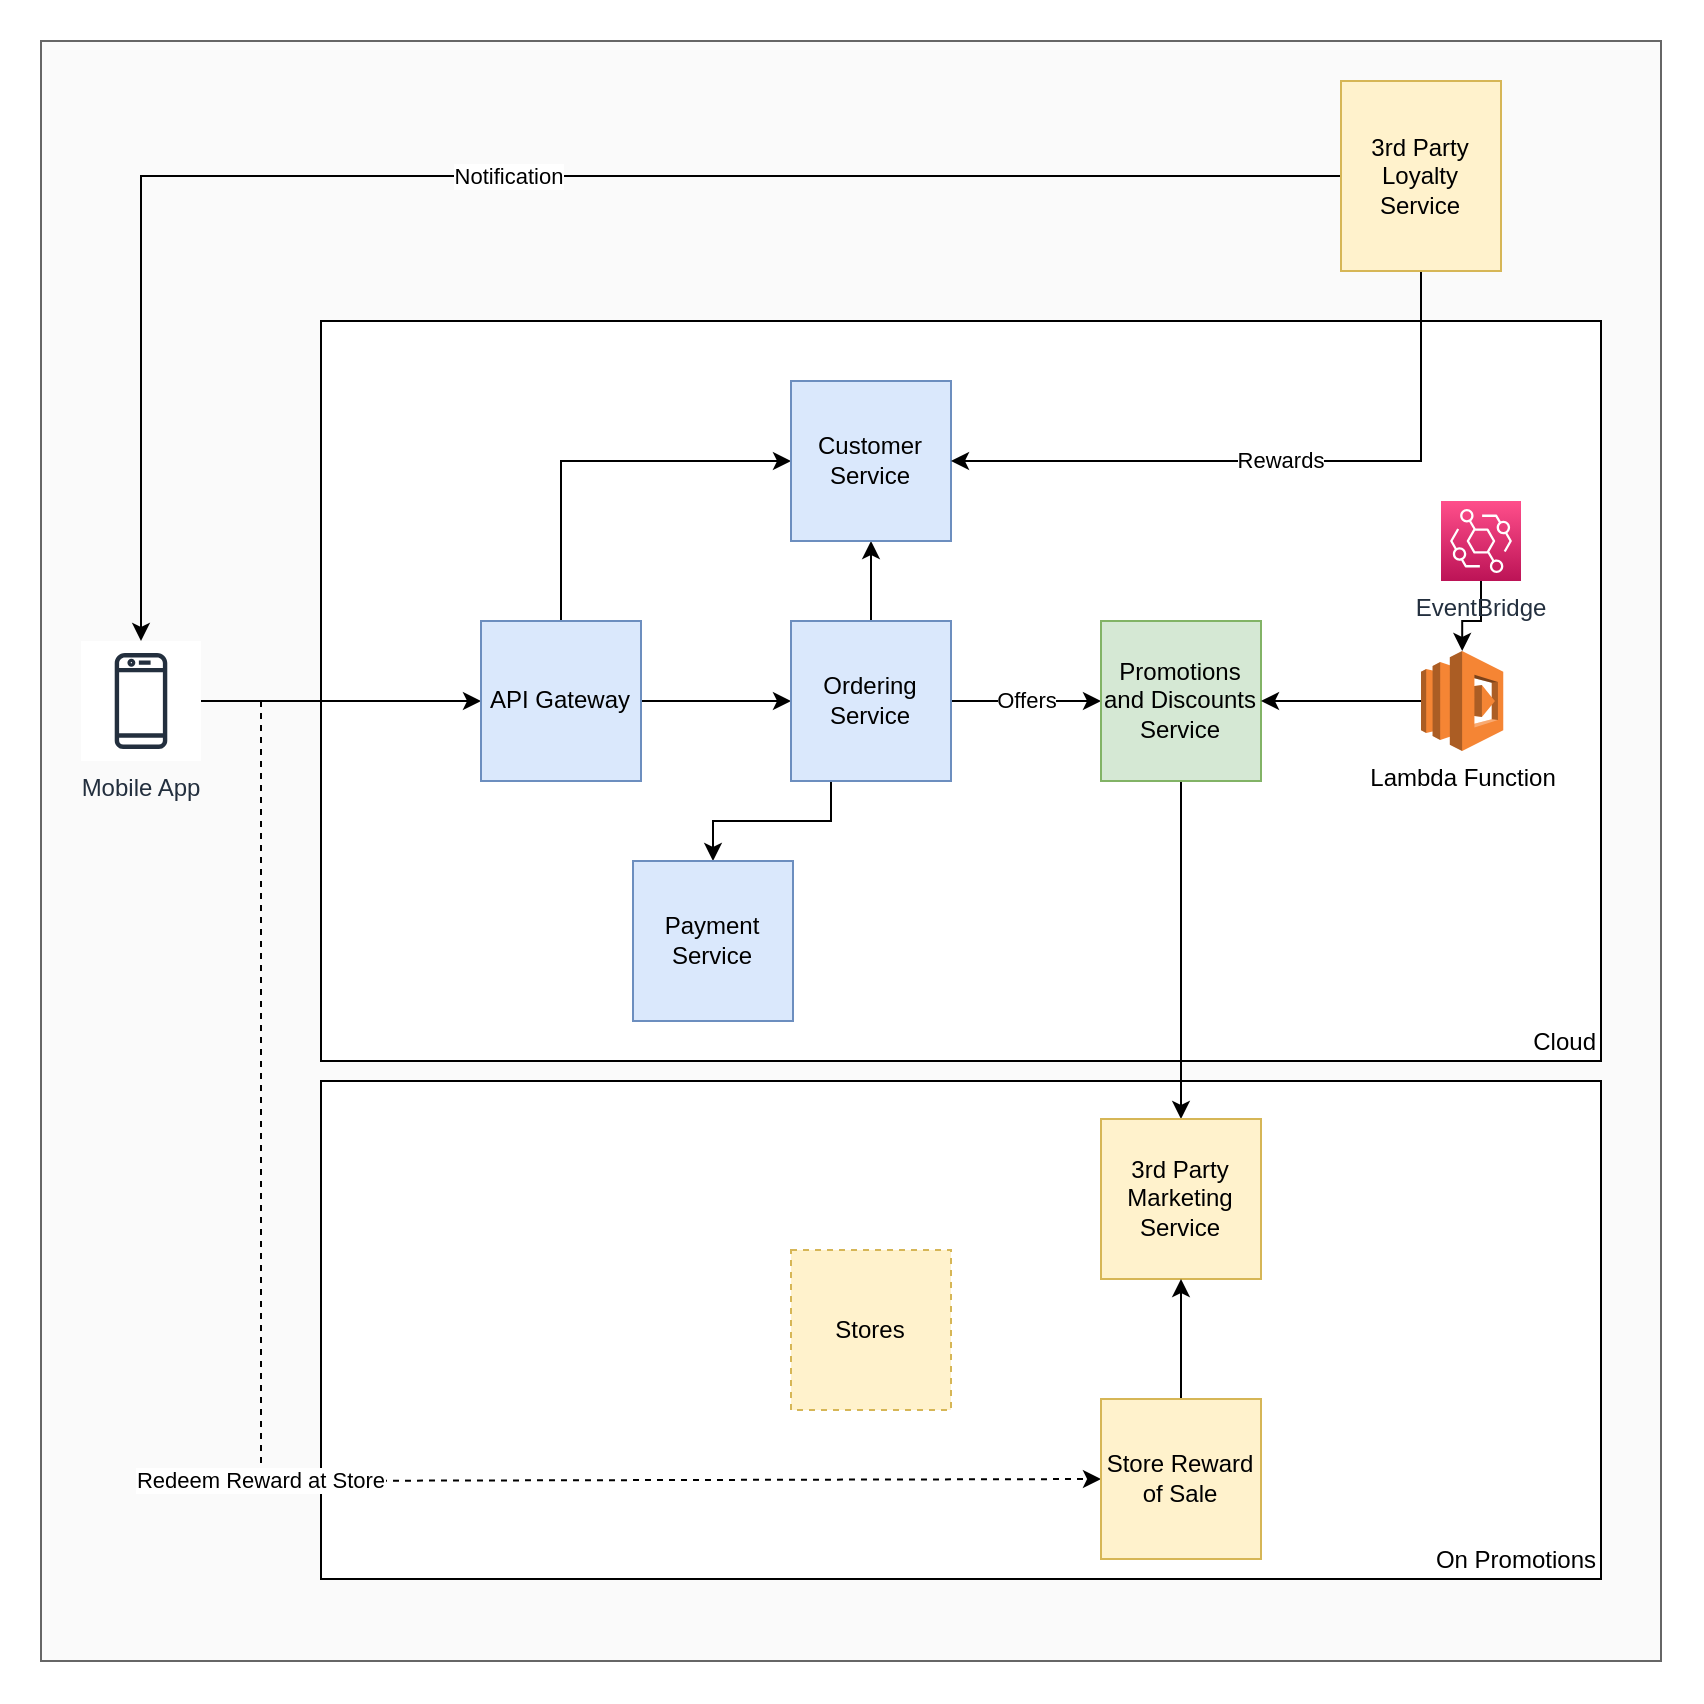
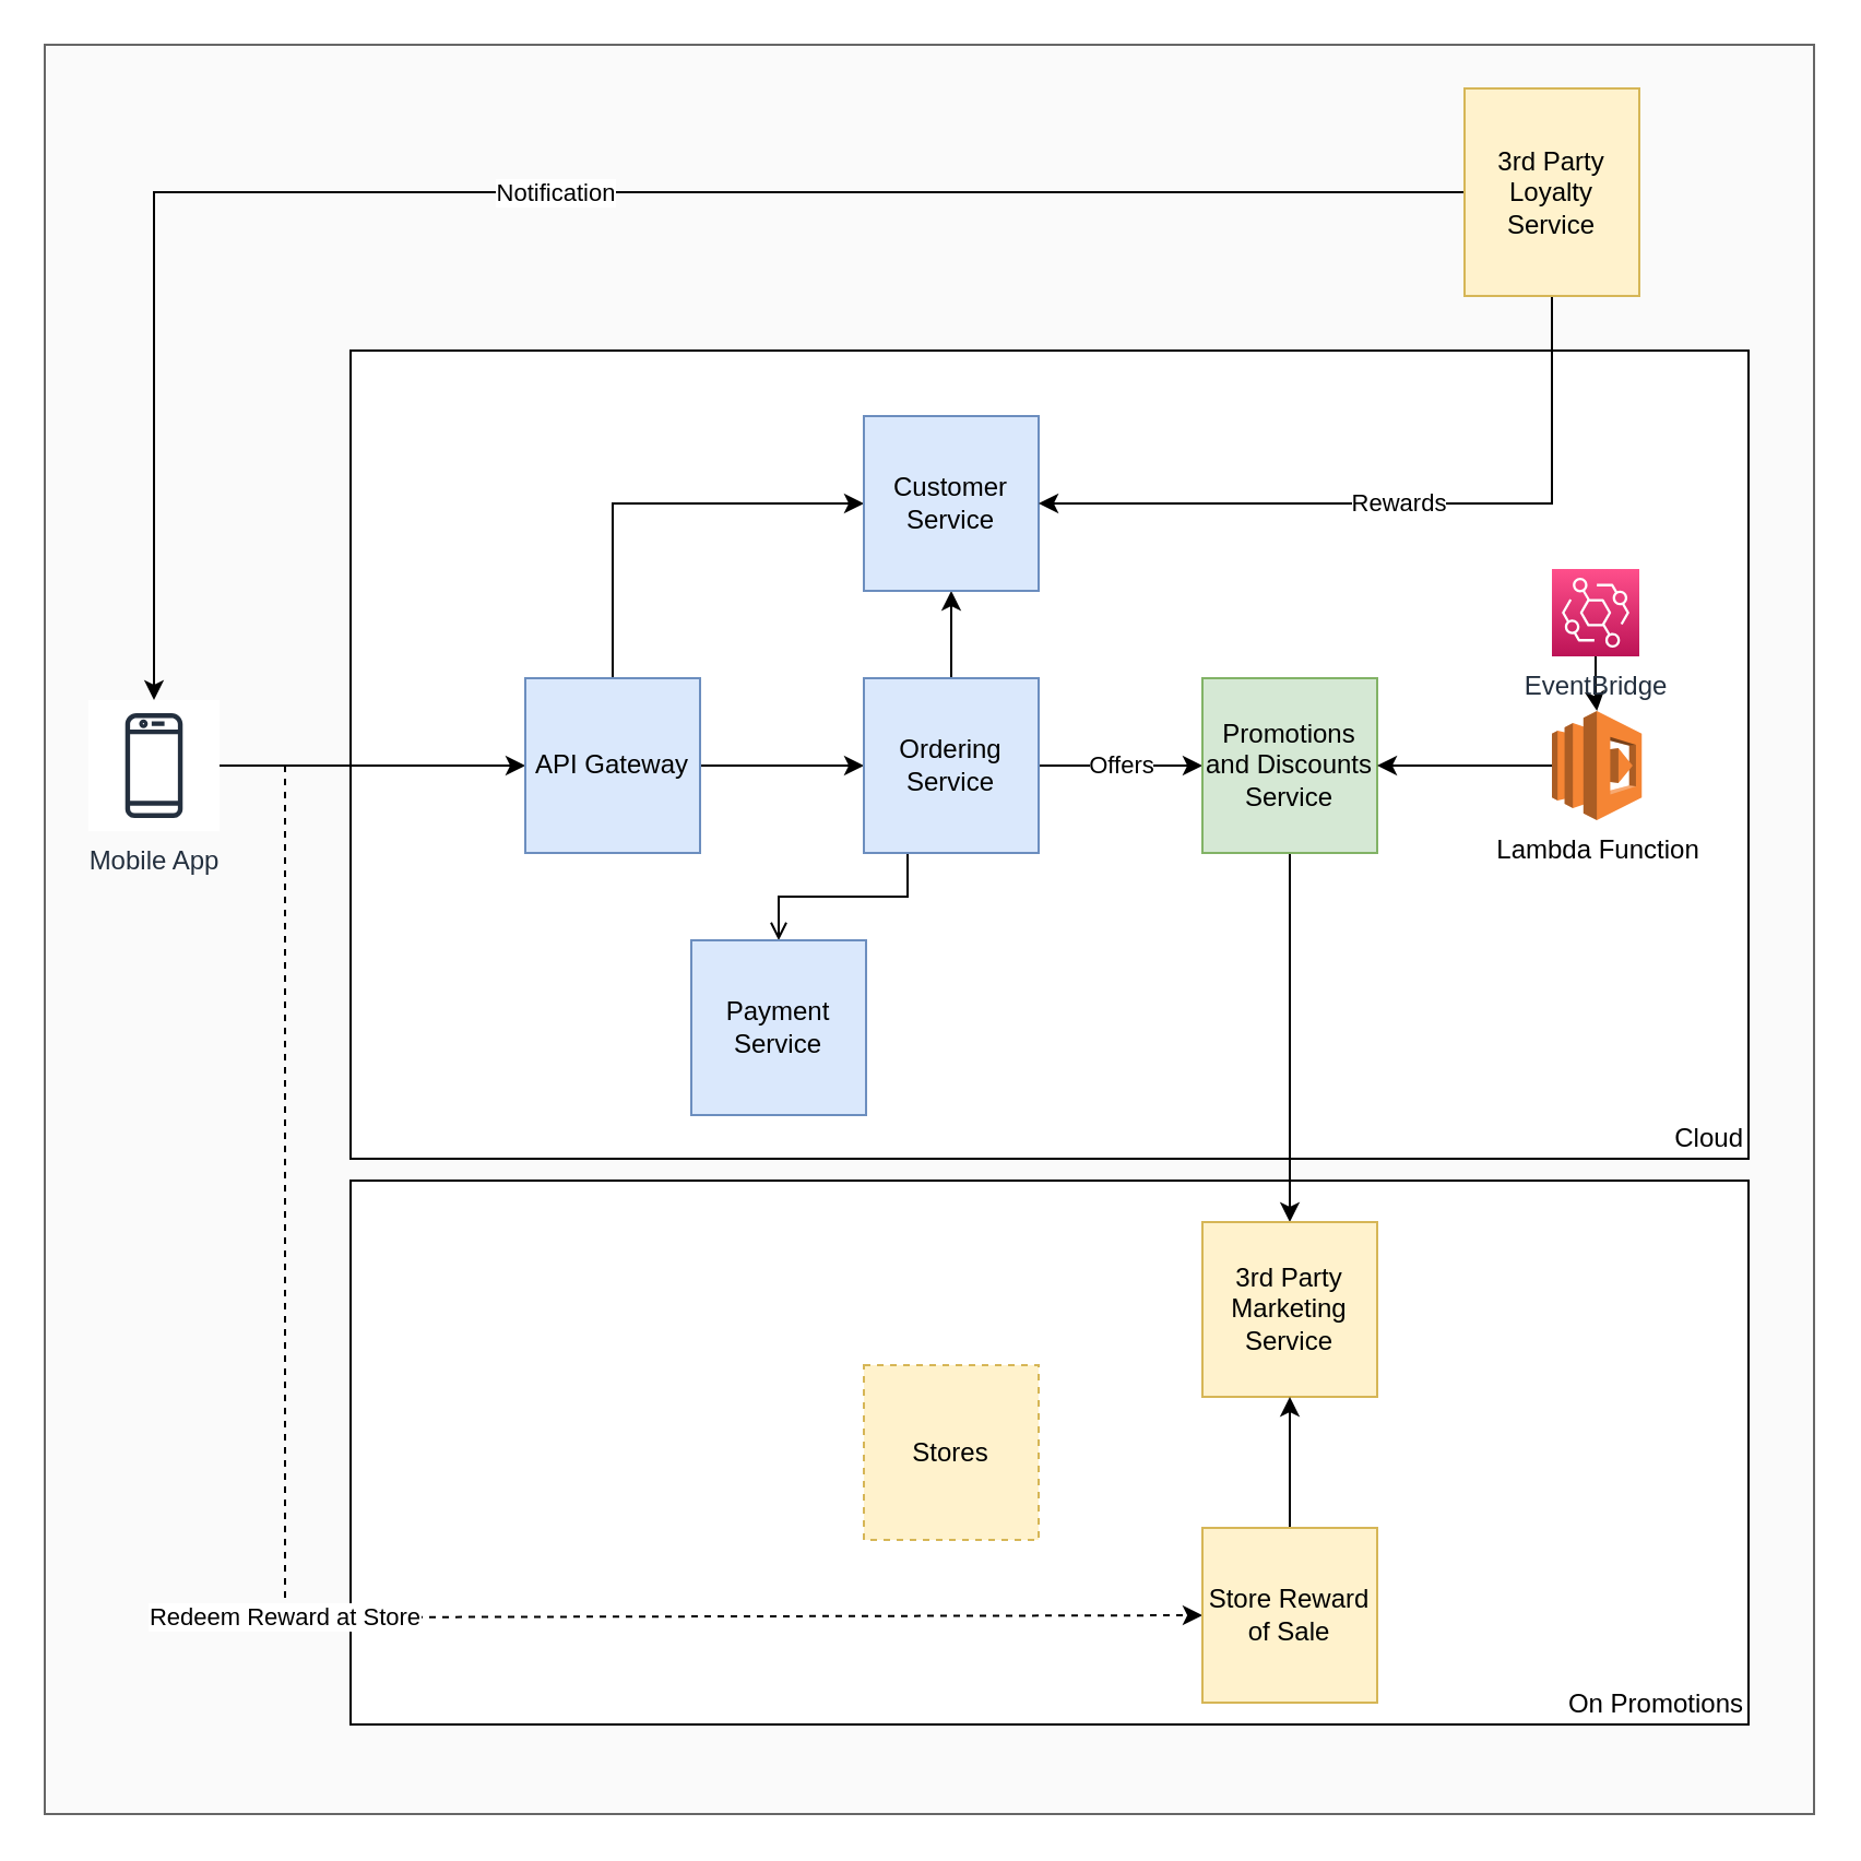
  <mxCell id="0" />
  <mxCell id="1" parent="0" />
  <mxCell id="2" value="" style="whiteSpace=wrap;html=1;aspect=fixed;fillColor=#f5f5f5;strokeColor=#666666;fontColor=#333333;fillOpacity=50;" parent="1" vertex="1"><mxGeometry x="20" y="20" width="810" height="810" as="geometry" /></mxCell>
  <mxCell id="3" value="On Promotions" style="rounded=0;whiteSpace=wrap;html=1;verticalAlign=bottom;align=right;" parent="1" vertex="1"><mxGeometry x="160" y="540" width="640" height="249" as="geometry" /></mxCell>
  <mxCell id="4" value="Cloud" style="rounded=0;whiteSpace=wrap;html=1;align=right;verticalAlign=bottom;" parent="1" vertex="1"><mxGeometry x="160" y="160" width="640" height="370" as="geometry" /></mxCell>
  <mxCell id="5" style="edgeStyle=orthogonalEdgeStyle;rounded=0;orthogonalLoop=1;jettySize=auto;html=1;" parent="1" source="7" target="10" edge="1"><mxGeometry relative="1" as="geometry" /></mxCell>
  <mxCell id="6" value="Redeem Reward at Store" style="edgeStyle=orthogonalEdgeStyle;rounded=0;orthogonalLoop=1;jettySize=auto;html=1;entryX=0;entryY=0.5;entryDx=0;entryDy=0;dashed=1;" parent="1" source="7" target="24" edge="1"><mxGeometry relative="1" as="geometry"><Array as="points"><mxPoint x="130" y="350" /><mxPoint x="130" y="740" /></Array></mxGeometry></mxCell>
  <mxCell id="7" value="Mobile App" style="sketch=0;outlineConnect=0;fontColor=#232F3E;gradientColor=none;strokeColor=#232F3E;fillColor=#ffffff;dashed=0;verticalLabelPosition=bottom;verticalAlign=top;align=center;html=1;fontSize=12;fontStyle=0;aspect=fixed;shape=mxgraph.aws4.resourceIcon;resIcon=mxgraph.aws4.mobile_client;" parent="1" vertex="1"><mxGeometry x="40" y="320" width="60" height="60" as="geometry" /></mxCell>
  <mxCell id="8" style="edgeStyle=orthogonalEdgeStyle;rounded=0;orthogonalLoop=1;jettySize=auto;html=1;exitX=0.5;exitY=0;exitDx=0;exitDy=0;entryX=0;entryY=0.5;entryDx=0;entryDy=0;" parent="1" source="10" target="18" edge="1"><mxGeometry relative="1" as="geometry" /></mxCell>
  <mxCell id="9" style="edgeStyle=orthogonalEdgeStyle;rounded=0;orthogonalLoop=1;jettySize=auto;html=1;exitX=1;exitY=0.5;exitDx=0;exitDy=0;entryX=0;entryY=0.5;entryDx=0;entryDy=0;" parent="1" source="10" target="14" edge="1"><mxGeometry relative="1" as="geometry" /></mxCell>
  <mxCell id="10" value="API Gateway" style="whiteSpace=wrap;html=1;aspect=fixed;fillColor=#dae8fc;strokeColor=#6c8ebf;" parent="1" vertex="1"><mxGeometry x="240" y="310" width="80" height="80" as="geometry" /></mxCell>
  <mxCell id="11" value="Offers" style="edgeStyle=orthogonalEdgeStyle;rounded=0;orthogonalLoop=1;jettySize=auto;html=1;exitX=1;exitY=0.5;exitDx=0;exitDy=0;" parent="1" source="14" target="16" edge="1"><mxGeometry relative="1" as="geometry" /></mxCell>
  <mxCell id="12" style="edgeStyle=orthogonalEdgeStyle;rounded=0;orthogonalLoop=1;jettySize=auto;html=1;exitX=0.5;exitY=0;exitDx=0;exitDy=0;entryX=0.5;entryY=1;entryDx=0;entryDy=0;" parent="1" source="14" target="18" edge="1"><mxGeometry relative="1" as="geometry" /></mxCell>
- <mxCell id="13" style="edgeStyle=orthogonalEdgeStyle;rounded=0;orthogonalLoop=1;jettySize=auto;html=1;exitX=0.25;exitY=1;exitDx=0;exitDy=0;entryX=0.5;entryY=0;entryDx=0;entryDy=0;" parent="1" source="14" target="25" edge="1"><mxGeometry relative="1" as="geometry" /></mxCell>
+ <mxCell id="13" style="edgeStyle=orthogonalEdgeStyle;rounded=0;orthogonalLoop=1;jettySize=auto;html=1;exitX=0.25;exitY=1;exitDx=0;exitDy=0;entryX=0.5;entryY=0;entryDx=0;entryDy=0;endArrow=open;" parent="1" source="14" target="25" edge="1"><mxGeometry relative="1" as="geometry" /></mxCell>
  <mxCell id="14" value="Ordering Service" style="whiteSpace=wrap;html=1;aspect=fixed;fillColor=#dae8fc;strokeColor=#6c8ebf;" parent="1" vertex="1"><mxGeometry x="395" y="310" width="80" height="80" as="geometry" /></mxCell>
  <mxCell id="15" style="edgeStyle=orthogonalEdgeStyle;rounded=0;orthogonalLoop=1;jettySize=auto;html=1;exitX=0.5;exitY=1;exitDx=0;exitDy=0;entryX=0.5;entryY=0;entryDx=0;entryDy=0;" parent="1" source="16" target="17" edge="1"><mxGeometry relative="1" as="geometry" /></mxCell>
  <mxCell id="16" value="Promotions and Discounts Service" style="whiteSpace=wrap;html=1;aspect=fixed;fillColor=#d5e8d4;strokeColor=#82b366;" parent="1" vertex="1"><mxGeometry x="550" y="310" width="80" height="80" as="geometry" /></mxCell>
  <mxCell id="17" value="3rd Party Marketing Service" style="whiteSpace=wrap;html=1;aspect=fixed;fillColor=#fff2cc;strokeColor=#d6b656;" parent="1" vertex="1"><mxGeometry x="550" y="559" width="80" height="80" as="geometry" /></mxCell>
  <mxCell id="18" value="Customer Service" style="whiteSpace=wrap;html=1;aspect=fixed;fillColor=#dae8fc;strokeColor=#6c8ebf;" parent="1" vertex="1"><mxGeometry x="395" y="190" width="80" height="80" as="geometry" /></mxCell>
  <mxCell id="19" value="Notification" style="edgeStyle=orthogonalEdgeStyle;rounded=0;orthogonalLoop=1;jettySize=auto;html=1;exitX=0;exitY=0.5;exitDx=0;exitDy=0;" parent="1" source="21" target="7" edge="1"><mxGeometry relative="1" as="geometry" /></mxCell>
  <mxCell id="20" value="Rewards" style="edgeStyle=orthogonalEdgeStyle;rounded=0;orthogonalLoop=1;jettySize=auto;html=1;exitX=0.5;exitY=1;exitDx=0;exitDy=0;entryX=1;entryY=0.5;entryDx=0;entryDy=0;" parent="1" source="21" target="18" edge="1"><mxGeometry relative="1" as="geometry" /></mxCell>
  <mxCell id="21" value="3rd Party Loyalty Service" style="whiteSpace=wrap;html=1;aspect=fixed;fillColor=#fff2cc;strokeColor=#d6b656;" parent="1" vertex="1"><mxGeometry x="670" y="40" width="80" height="95" as="geometry" /></mxCell>
  <mxCell id="22" value="Stores" style="whiteSpace=wrap;html=1;aspect=fixed;dashed=1;fillColor=#fff2cc;strokeColor=#d6b656;" parent="1" vertex="1"><mxGeometry x="395" y="624.5" width="80" height="80" as="geometry" /></mxCell>
  <mxCell id="23" style="edgeStyle=orthogonalEdgeStyle;rounded=0;orthogonalLoop=1;jettySize=auto;html=1;exitX=0.5;exitY=0;exitDx=0;exitDy=0;entryX=0.5;entryY=1;entryDx=0;entryDy=0;" parent="1" source="24" target="17" edge="1"><mxGeometry relative="1" as="geometry" /></mxCell>
  <mxCell id="24" value="Store Reward of Sale" style="whiteSpace=wrap;html=1;aspect=fixed;fillColor=#fff2cc;strokeColor=#d6b656;" parent="1" vertex="1"><mxGeometry x="550" y="699" width="80" height="80" as="geometry" /></mxCell>
  <mxCell id="25" value="Payment Service" style="whiteSpace=wrap;html=1;aspect=fixed;fillColor=#dae8fc;strokeColor=#6c8ebf;" parent="1" vertex="1"><mxGeometry x="316" y="430" width="80" height="80" as="geometry" /></mxCell>
  <mxCell id="26" style="edgeStyle=orthogonalEdgeStyle;rounded=0;orthogonalLoop=1;jettySize=auto;html=1;exitX=0.5;exitY=1;exitDx=0;exitDy=0;exitPerimeter=0;" parent="1" source="27" target="29" edge="1"><mxGeometry relative="1" as="geometry" /></mxCell>
- <mxCell id="27" value="EventBridge" style="sketch=0;points=[[0,0,0],[0.25,0,0],[0.5,0,0],[0.75,0,0],[1,0,0],[0,1,0],[0.25,1,0],[0.5,1,0],[0.75,1,0],[1,1,0],[0,0.25,0],[0,0.5,0],[0,0.75,0],[1,0.25,0],[1,0.5,0],[1,0.75,0]];outlineConnect=0;fontColor=#232F3E;gradientColor=#FF4F8B;gradientDirection=north;fillColor=#BC1356;strokeColor=#ffffff;dashed=0;verticalLabelPosition=bottom;verticalAlign=top;align=center;html=1;fontSize=12;fontStyle=0;aspect=fixed;shape=mxgraph.aws4.resourceIcon;resIcon=mxgraph.aws4.eventbridge;" parent="1" vertex="1"><mxGeometry x="720" y="250" width="40" height="40" as="geometry" /></mxCell>
+ <mxCell id="27" value="EventBridge" style="sketch=0;points=[[0,0,0],[0.25,0,0],[0.5,0,0],[0.75,0,0],[1,0,0],[0,1,0],[0.25,1,0],[0.5,1,0],[0.75,1,0],[1,1,0],[0,0.25,0],[0,0.5,0],[0,0.75,0],[1,0.25,0],[1,0.5,0],[1,0.75,0]];outlineConnect=0;fontColor=#232F3E;gradientColor=#FF4F8B;gradientDirection=north;fillColor=#BC1356;strokeColor=#ffffff;dashed=0;verticalLabelPosition=bottom;verticalAlign=top;align=center;html=1;fontSize=12;fontStyle=0;aspect=fixed;shape=mxgraph.aws4.resourceIcon;resIcon=mxgraph.aws4.eventbridge;" parent="1" vertex="1"><mxGeometry x="710" y="260" width="40" height="40" as="geometry" /></mxCell>
  <mxCell id="28" style="edgeStyle=orthogonalEdgeStyle;rounded=0;orthogonalLoop=1;jettySize=auto;html=1;exitX=0;exitY=0.5;exitDx=0;exitDy=0;exitPerimeter=0;" parent="1" source="29" target="16" edge="1"><mxGeometry relative="1" as="geometry" /></mxCell>
  <mxCell id="29" value="Lambda Function" style="outlineConnect=0;dashed=0;verticalLabelPosition=bottom;verticalAlign=top;align=center;html=1;shape=mxgraph.aws3.lambda;fillColor=#F58534;gradientColor=none;" parent="1" vertex="1"><mxGeometry x="710" y="325" width="41.13" height="50" as="geometry" /></mxCell>
